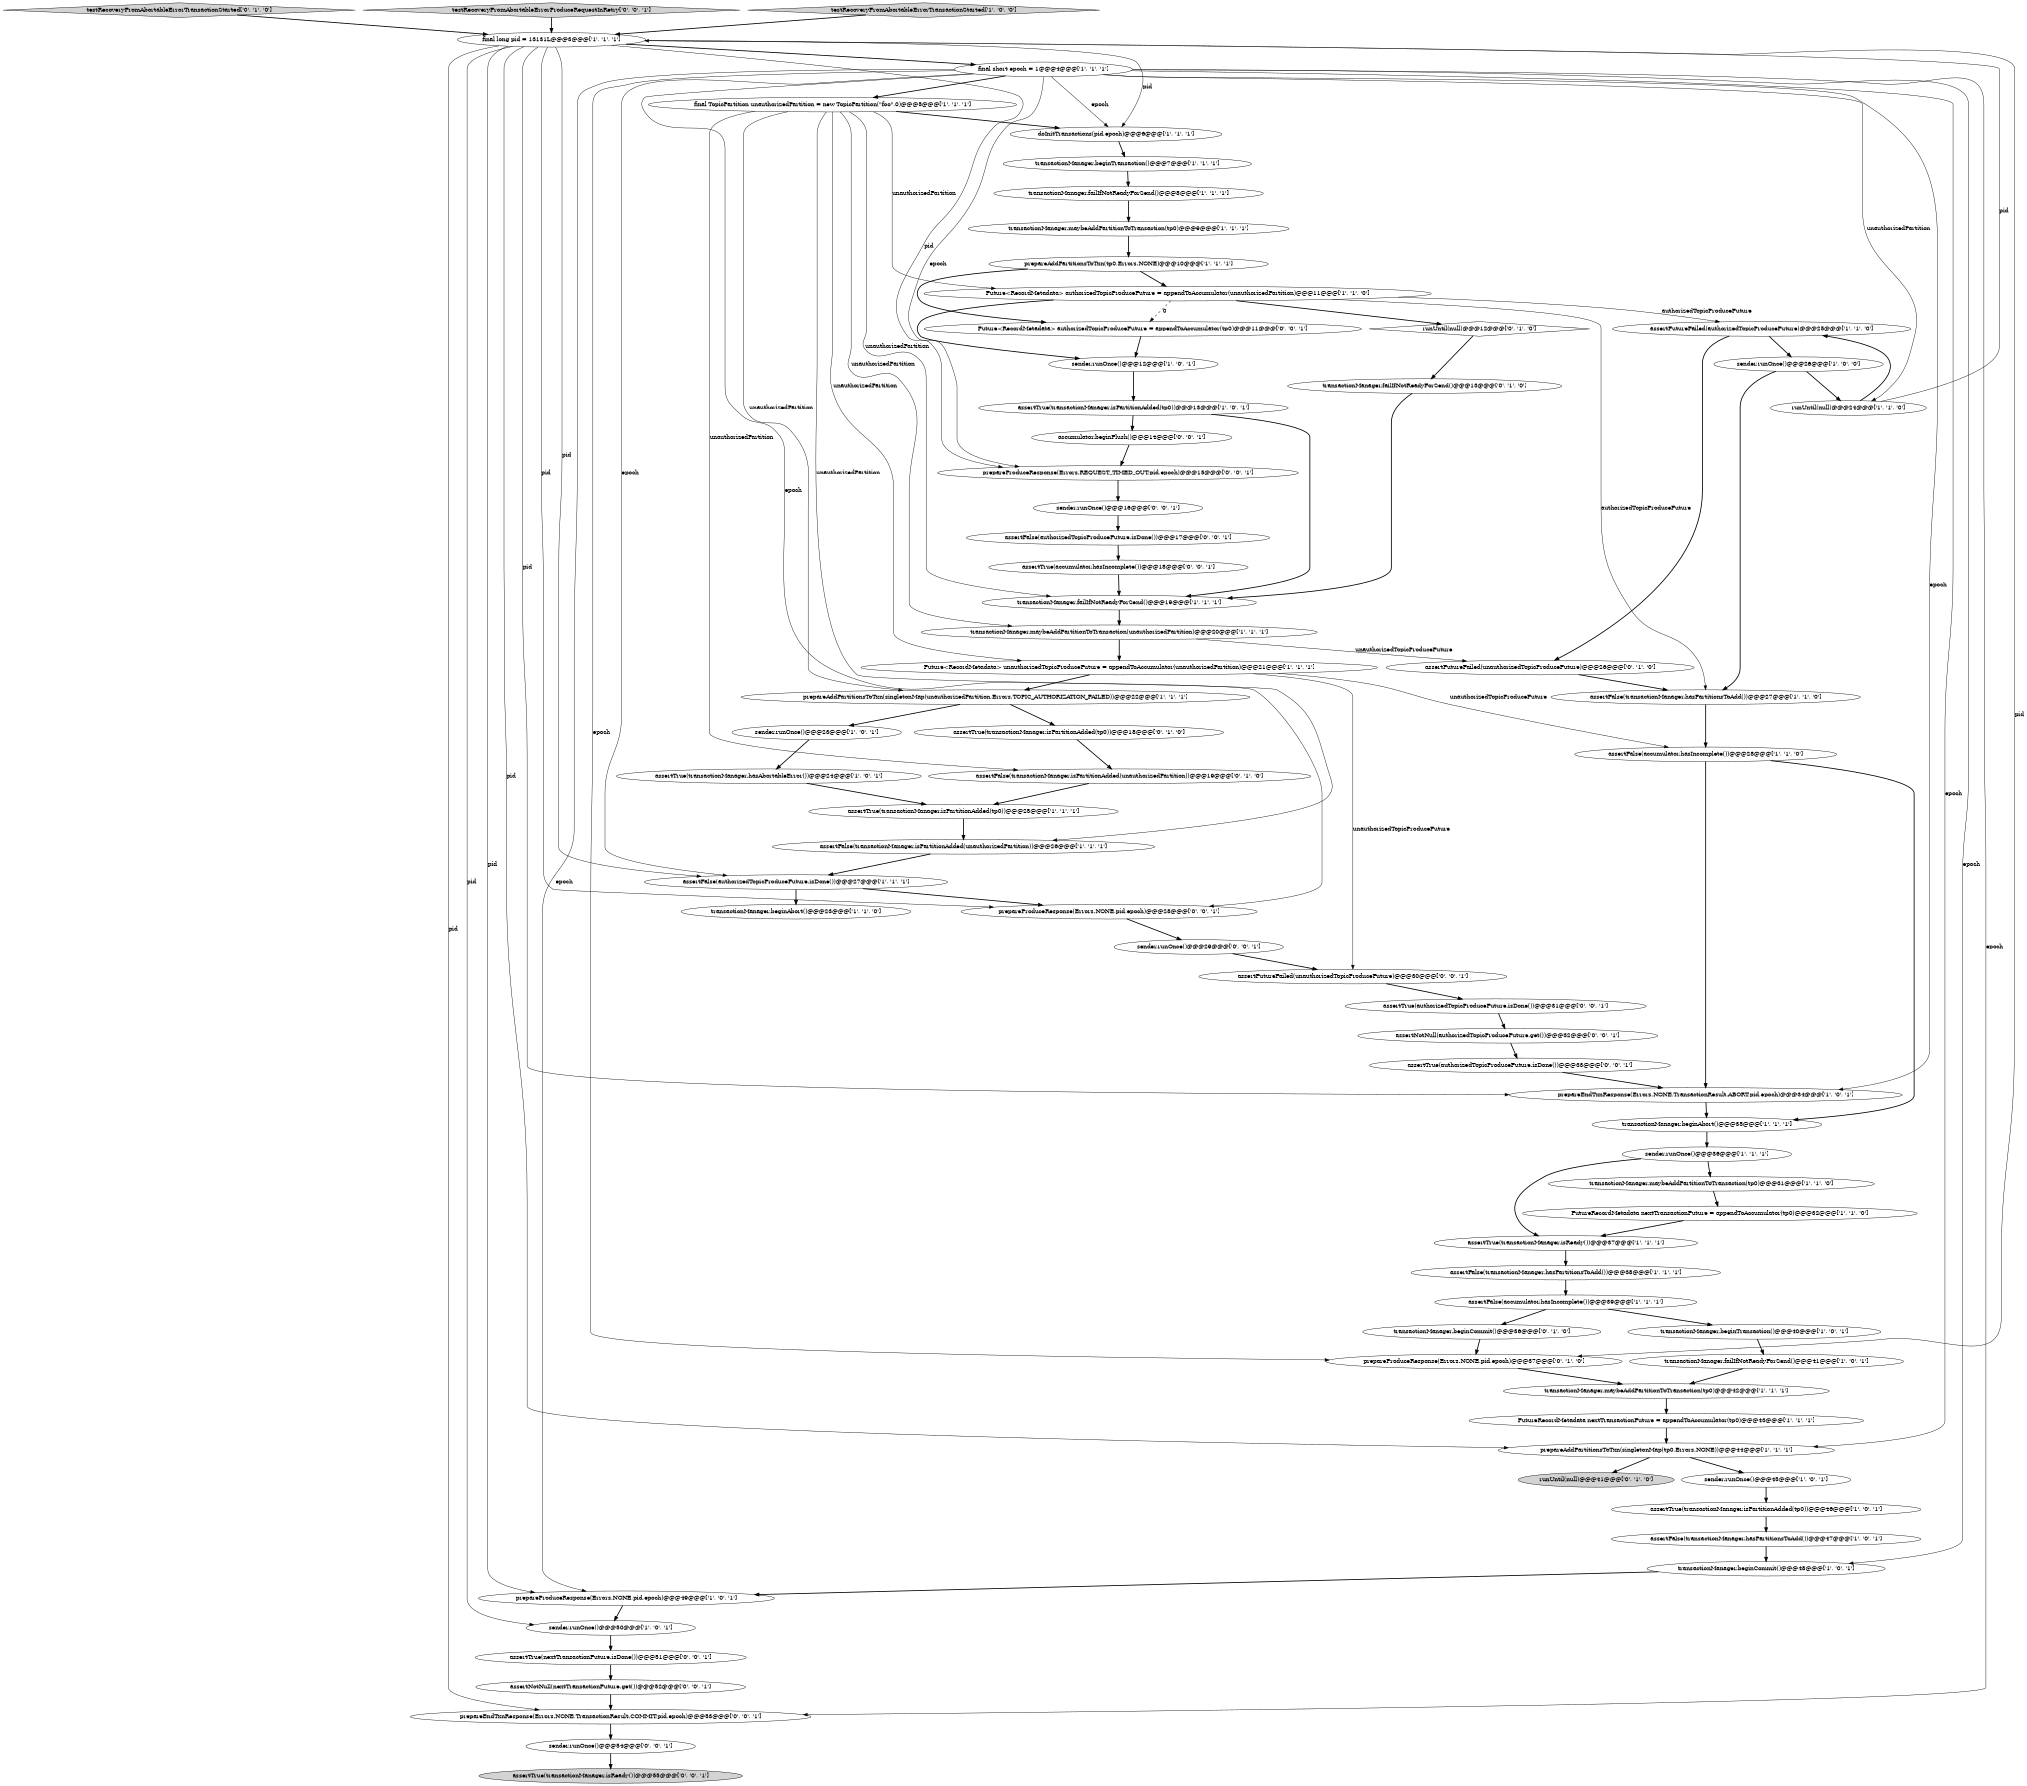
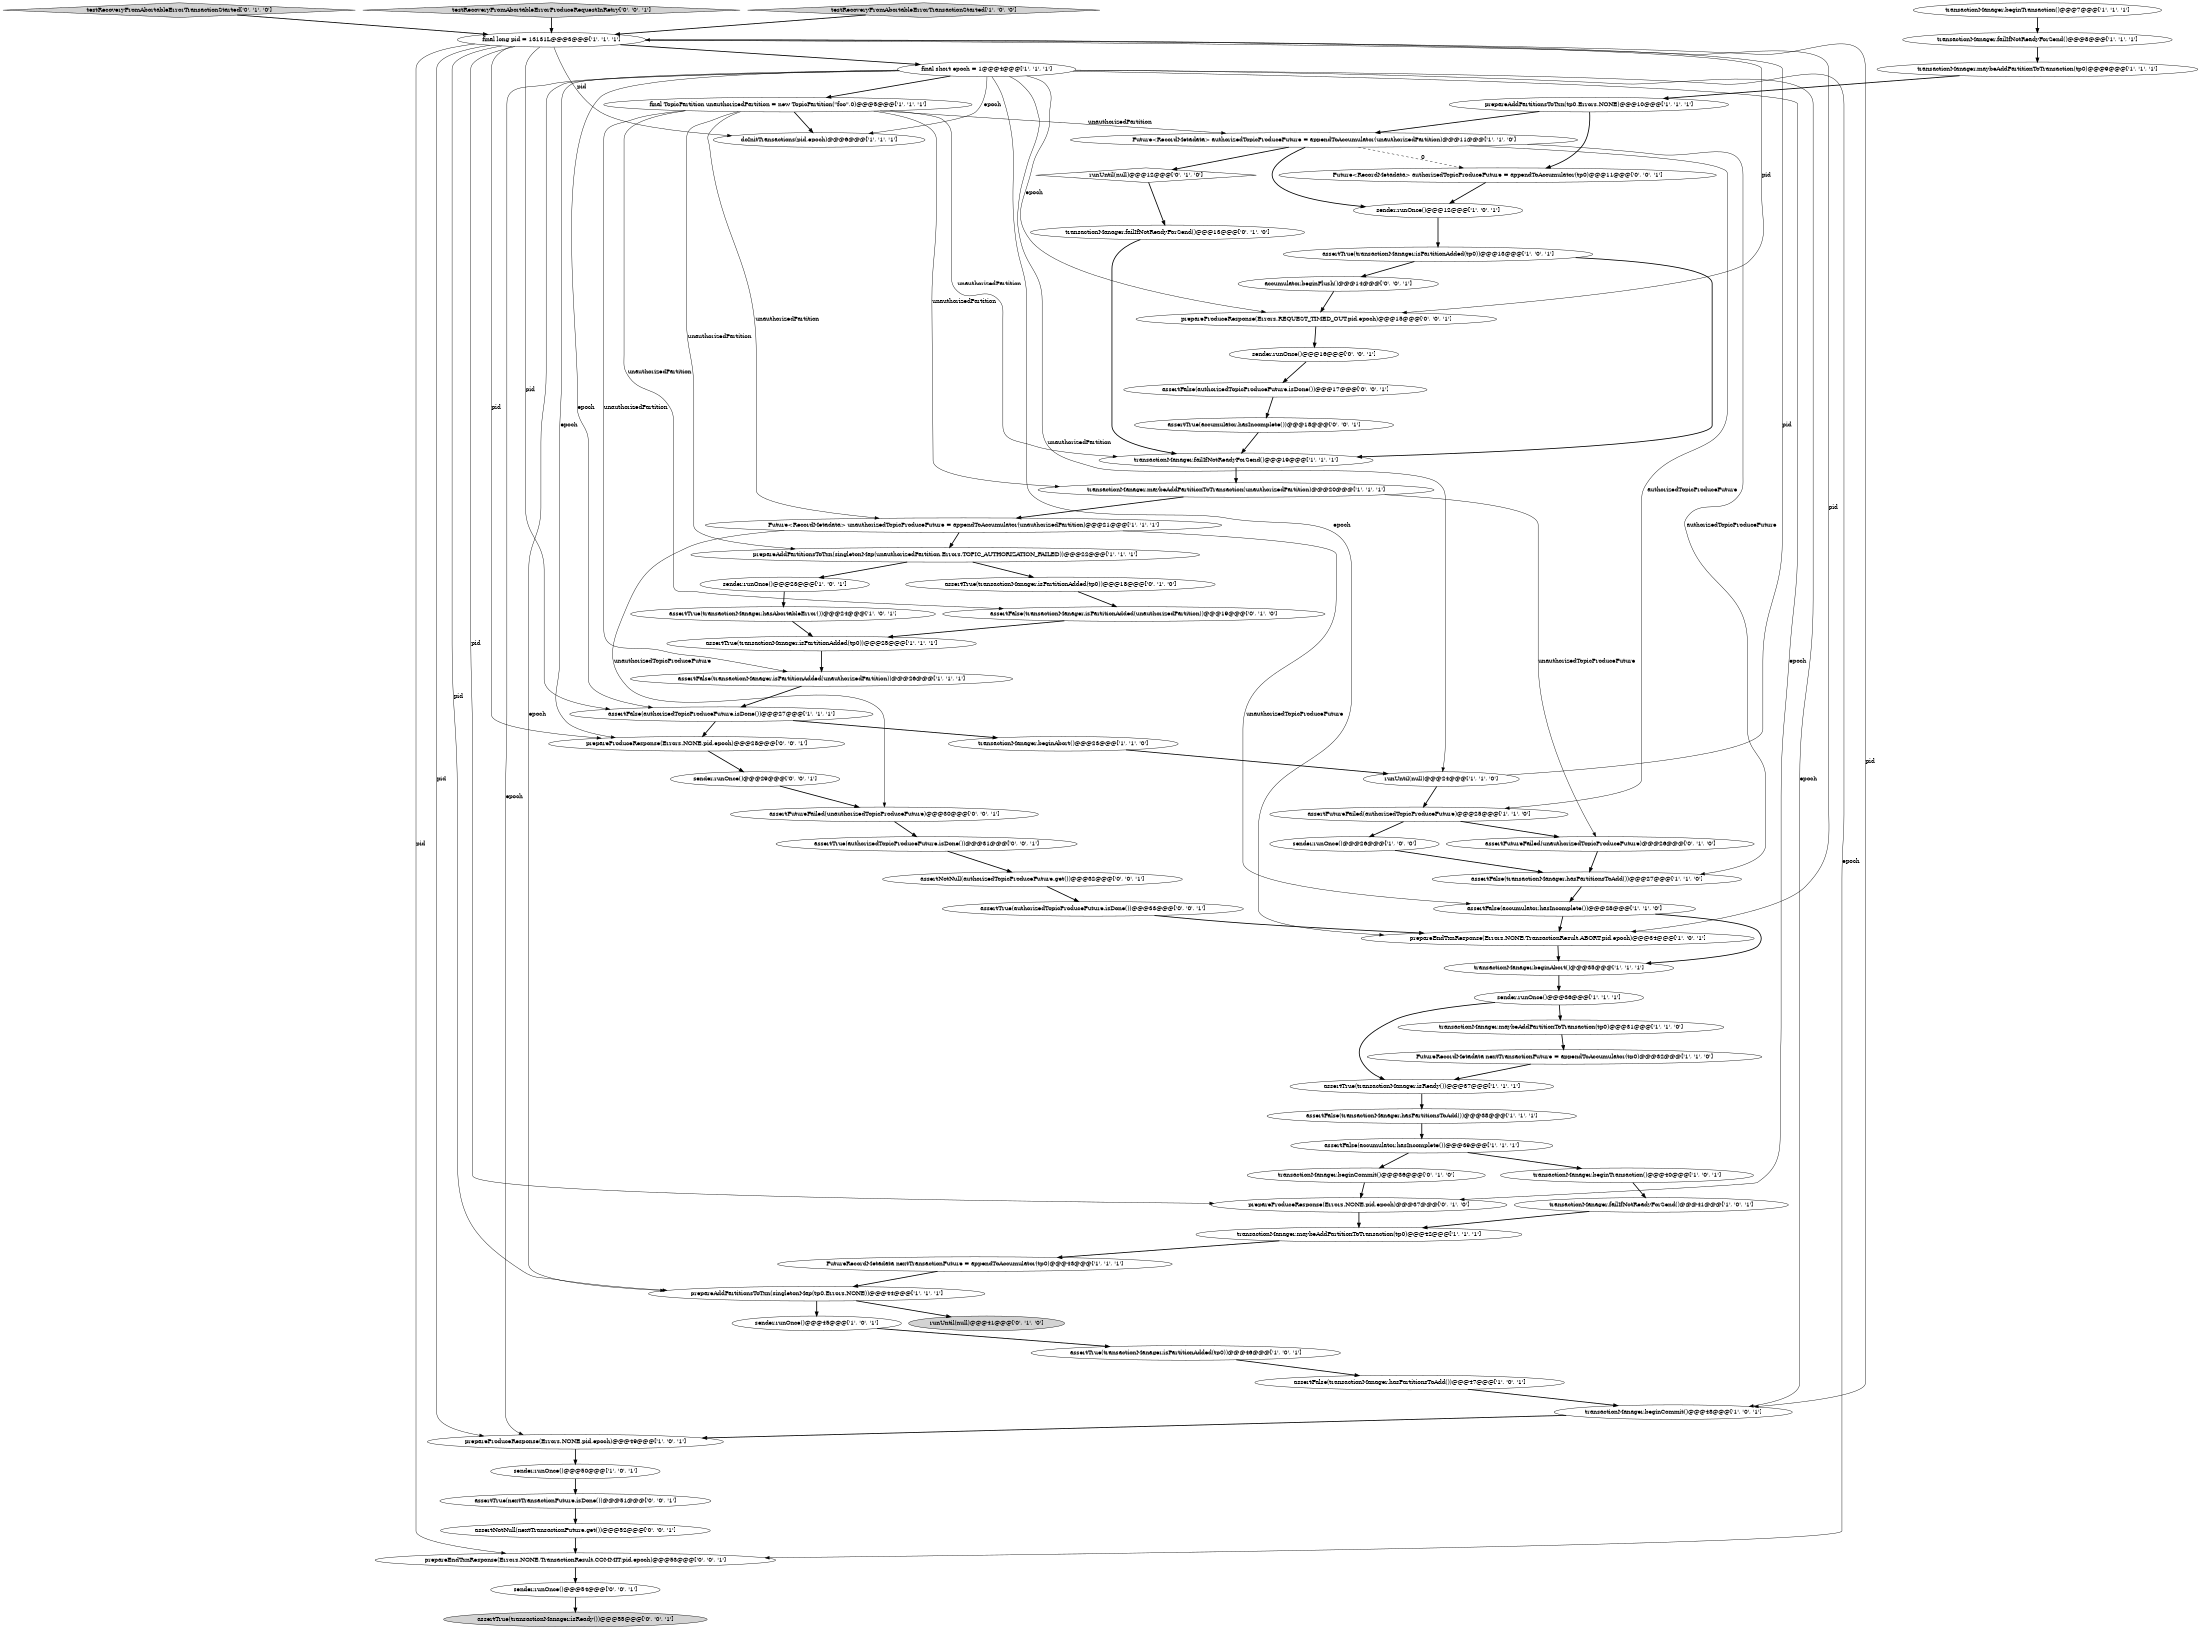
  digraph {
    node [fillcolor=white shape=ellipse style=filled]
    edge [style=bold]
    n1 [label="transactionManager.failIfNotReadyForSend()@@@41@@@['1', '0', '1']"]
    n2 [label="transactionManager.maybeAddPartitionToTransaction(tp0)@@@42@@@['1', '1', '1']"]
    n3 [label="FutureRecordMetadata nextTransactionFuture = appendToAccumulator(tp0)@@@43@@@['1', '1', '1']"]
    n4 [label="prepareProduceResponse(Errors.NONE,pid,epoch)@@@37@@@['0', '1', '0']"]
    n5 [label="Future<RecordMetadata> unauthorizedTopicProduceFuture = appendToAccumulator(unauthorizedPartition)@@@21@@@['1', '1', '1']"]
    n6 [label="prepareAddPartitionsToTxn(singletonMap(unauthorizedPartition,Errors.TOPIC_AUTHORIZATION_FAILED))@@@22@@@['1', '1', '1']"]
    n7 [label="assertFalse(accumulator.hasIncomplete())@@@28@@@['1', '1', '0']"]
    n8 [label="assertFutureFailed(unauthorizedTopicProduceFuture)@@@30@@@['0', '0', '1']"]
    n9 [label="assertTrue(transactionManager.isPartitionAdded(tp0))@@@18@@@['0', '1', '0']"]
    n10 [label="sender.runOnce()@@@23@@@['1', '0', '1']"]
    n11 [label="prepareEndTxnResponse(Errors.NONE,TransactionResult.ABORT,pid,epoch)@@@34@@@['1', '0', '1']"]
    n12 [label="transactionManager.beginAbort()@@@35@@@['1', '1', '1']"]
    n13 [label="assertTrue(authorizedTopicProduceFuture.isDone())@@@31@@@['0', '0', '1']"]
    n14 [label="assertFalse(transactionManager.isPartitionAdded(unauthorizedPartition))@@@19@@@['0', '1', '0']"]
    n15 [label="assertTrue(transactionManager.isPartitionAdded(tp0))@@@25@@@['1', '1', '1']"]
    n16 [label="prepareProduceResponse(Errors.NONE,pid,epoch)@@@49@@@['1', '0', '1']"]
    n17 [label="sender.runOnce()@@@50@@@['1', '0', '1']"]
    n18 [label="assertTrue(nextTransactionFuture.isDone())@@@51@@@['0', '0', '1']"]
    n19 [label="assertFutureFailed(unauthorizedTopicProduceFuture)@@@26@@@['0', '1', '0']"]
    n20 [label="assertFalse(transactionManager.hasPartitionsToAdd())@@@27@@@['1', '1', '0']"]
    n21 [label="assertTrue(transactionManager.hasAbortableError())@@@24@@@['1', '0', '1']"]
    n22 [label="assertFalse(transactionManager.isPartitionAdded(unauthorizedPartition))@@@26@@@['1', '1', '1']"]
    n23 [label="assertTrue(authorizedTopicProduceFuture.isDone())@@@33@@@['0', '0', '1']"]
    n24 [label="prepareProduceResponse(Errors.NONE,pid,epoch)@@@28@@@['0', '0', '1']"]
    n25 [label="sender.runOnce()@@@29@@@['0', '0', '1']"]
    n26 [label="Future<RecordMetadata> authorizedTopicProduceFuture = appendToAccumulator(tp0)@@@11@@@['0', '0', '1']"]
    n27 [label="sender.runOnce()@@@12@@@['1', '0', '1']"]
    n28 [label="assertTrue(transactionManager.isPartitionAdded(tp0))@@@13@@@['1', '0', '1']"]
    n29 [label="accumulator.beginFlush()@@@14@@@['0', '0', '1']"]
    n30 [label="prepareProduceResponse(Errors.REQUEST_TIMED_OUT,pid,epoch)@@@15@@@['0', '0', '1']"]
    n31 [label="sender.runOnce()@@@16@@@['0', '0', '1']"]
    n32 [label="sender.runOnce()@@@45@@@['1', '0', '1']"]
    n33 [label="assertTrue(transactionManager.isPartitionAdded(tp0))@@@46@@@['1', '0', '1']"]
    n34 [label="assertFalse(transactionManager.hasPartitionsToAdd())@@@47@@@['1', '0', '1']"]
    n35 [label="assertTrue(accumulator.hasIncomplete())@@@18@@@['0', '0', '1']"]
    n36 [label="transactionManager.failIfNotReadyForSend()@@@19@@@['1', '1', '1']"]
    n37 [label="transactionManager.maybeAddPartitionToTransaction(unauthorizedPartition)@@@20@@@['1', '1', '1']"]
    n38 [label="prepareAddPartitionsToTxn(singletonMap(tp0,Errors.NONE))@@@44@@@['1', '1', '1']"]
    n39 [fillcolor=lightgray label="runUntil(null)@@@41@@@['0', '1', '0']"]
    n40 [label="doInitTransactions(pid,epoch)@@@6@@@['1', '1', '1']"]
    n41 [label="transactionManager.beginTransaction()@@@7@@@['1', '1', '1']"]
    n42 [label="transactionManager.failIfNotReadyForSend()@@@8@@@['1', '1', '1']"]
    n43 [label="assertNotNull(authorizedTopicProduceFuture.get())@@@32@@@['0', '0', '1']"]
    n44 [label="sender.runOnce()@@@36@@@['1', '1', '1']"]
    n45 [label="assertFutureFailed(authorizedTopicProduceFuture)@@@25@@@['1', '1', '0']"]
    n46 [label="sender.runOnce()@@@26@@@['1', '0', '0']"]
    n47 [label="prepareEndTxnResponse(Errors.NONE,TransactionResult.COMMIT,pid,epoch)@@@53@@@['0', '0', '1']"]
    n48 [label="sender.runOnce()@@@54@@@['0', '0', '1']"]
    n49 [fillcolor=lightgray label="assertTrue(transactionManager.isReady())@@@55@@@['0', '0', '1']"]
    n50 [label="transactionManager.beginCommit()@@@48@@@['1', '0', '1']"]
    n51 [label="transactionManager.failIfNotReadyForSend()@@@13@@@['0', '1', '0']"]
    n52 [label="assertNotNull(nextTransactionFuture.get())@@@52@@@['0', '0', '1']"]
    n53 [label="assertFalse(authorizedTopicProduceFuture.isDone())@@@27@@@['1', '1', '1']"]
    n54 [label="transactionManager.beginAbort()@@@23@@@['1', '1', '0']"]
    n55 [fillcolor=lightgray label="testRecoveryFromAbortableErrorTransactionStarted['0', '1', '0']" shape=diamond]
    n56 [label="final long pid = 13131L@@@3@@@['1', '1', '1']"]
    n57 [label="final short epoch = 1@@@4@@@['1', '1', '1']"]
    n58 [label="assertFalse(authorizedTopicProduceFuture.isDone())@@@17@@@['0', '0', '1']"]
    n59 [label="transactionManager.maybeAddPartitionToTransaction(tp0)@@@31@@@['1', '1', '0']"]
    n60 [label="assertTrue(transactionManager.isReady())@@@37@@@['1', '1', '1']"]
    n61 [label="FutureRecordMetadata nextTransactionFuture = appendToAccumulator(tp0)@@@32@@@['1', '1', '0']"]
    n62 [label="assertFalse(transactionManager.hasPartitionsToAdd())@@@38@@@['1', '1', '1']"]
    n63 [label="transactionManager.maybeAddPartitionToTransaction(tp0)@@@9@@@['1', '1', '1']"]
    n64 [label="assertFalse(accumulator.hasIncomplete())@@@39@@@['1', '1', '1']"]
    n65 [label="transactionManager.beginCommit()@@@36@@@['0', '1', '0']"]
    n66 [label="transactionManager.beginTransaction()@@@40@@@['1', '0', '1']"]
    n67 [fillcolor=lightgray label="testRecoveryFromAbortableErrorProduceRequestInRetry['0', '0', '1']" shape=diamond]
    n68 [label="prepareAddPartitionsToTxn(tp0,Errors.NONE)@@@10@@@['1', '1', '1']"]
    n69 [label="runUntil(null)@@@24@@@['1', '1', '0']"]
    n70 [fillcolor=lightgray label="testRecoveryFromAbortableErrorTransactionStarted['1', '0', '0']" shape=diamond]
    n71 [label="Future<RecordMetadata> authorizedTopicProduceFuture = appendToAccumulator(unauthorizedPartition)@@@11@@@['1', '1', '0']"]
    n72 [label="runUntil(null)@@@12@@@['0', '1', '0']" shape=diamond]
    n73 [label="final TopicPartition unauthorizedPartition = new TopicPartition(\"foo\",0)@@@5@@@['1', '1', '1']"]
    n1 -> n2
    n2 -> n3
    n3 -> n38
    n4 -> n2
    n5 -> n6
    n5 -> n7 [label=unauthorizedTopicProduceFuture style=solid]
    n5 -> n8 [label=unauthorizedTopicProduceFuture style=solid]
    n6 -> n9
    n6 -> n10
    n7 -> n11
    n7 -> n12
    n8 -> n13
    n9 -> n14
    n10 -> n21
    n11 -> n12
    n12 -> n44
    n13 -> n43
    n14 -> n15
    n15 -> n22
    n16 -> n17
    n17 -> n18
    n18 -> n52
    n19 -> n20
    n20 -> n7
    n21 -> n15
    n22 -> n53
    n23 -> n11
    n24 -> n25
    n25 -> n8
    n26 -> n27
    n27 -> n28
    n28 -> n29
    n28 -> n36
    n29 -> n30
    n30 -> n31
    n31 -> n58
    n32 -> n33
    n33 -> n34
    n34 -> n50
    n35 -> n36
    n36 -> n37
    n37 -> n5
    n37 -> n19 [label=unauthorizedTopicProduceFuture style=solid]
    n38 -> n32
    n38 -> n39
-   n40 -> n41
    n41 -> n42
    n42 -> n63
    n43 -> n23
    n44 -> n59
    n44 -> n60
    n45 -> n19
    n45 -> n46
    n46 -> n20
    n47 -> n48
    n48 -> n49
    n50 -> n16
    n51 -> n36
    n52 -> n47
    n53 -> n24
    n53 -> n54
-   n46 -> n69
+   n54 -> n69
    n55 -> n56
    n56 -> n4 [label=pid style=solid]
    n56 -> n11 [label=pid style=solid]
    n56 -> n16 [label=pid style=solid]
    n56 -> n24 [label=pid style=solid]
    n56 -> n30 [label=pid style=solid]
    n56 -> n38 [label=pid style=solid]
    n56 -> n40 [label=pid style=solid]
    n56 -> n47 [label=pid style=solid]
-   n56 -> n17 [label=pid style=solid]
+   n56 -> n50 [label=pid style=solid]
    n56 -> n53 [label=pid style=solid]
    n56 -> n57
    n57 -> n4 [label=epoch style=solid]
    n57 -> n11 [label=epoch style=solid]
    n57 -> n16 [label=epoch style=solid]
    n57 -> n24 [label=epoch style=solid]
    n57 -> n30 [label=epoch style=solid]
    n57 -> n38 [label=epoch style=solid]
    n57 -> n40 [label=epoch style=solid]
    n57 -> n47 [label=epoch style=solid]
    n57 -> n50 [label=epoch style=solid]
    n57 -> n53 [label=epoch style=solid]
    n57 -> n69 [label=unauthorizedPartition style=solid]
    n57 -> n73
    n58 -> n35
    n59 -> n61
    n60 -> n62
    n61 -> n60
    n62 -> n64
    n63 -> n68
    n64 -> n65
    n64 -> n66
    n65 -> n4
    n66 -> n1
    n67 -> n56
    n68 -> n26
    n68 -> n71
    n69 -> n45
    n69 -> n56 [label=pid style=solid]
    n70 -> n56
    n71 -> n20 [label=authorizedTopicProduceFuture style=solid]
    n71 -> n26 [label=0 style=dashed]
    n71 -> n27
    n71 -> n45 [label=authorizedTopicProduceFuture style=solid]
    n71 -> n72
    n72 -> n51
    n73 -> n5 [label=unauthorizedPartition style=solid]
    n73 -> n6 [label=unauthorizedPartition style=solid]
    n73 -> n14 [label=unauthorizedPartition style=solid]
    n73 -> n22 [label=unauthorizedPartition style=solid]
    n73 -> n36 [label=unauthorizedPartition style=solid]
    n73 -> n37 [label=unauthorizedPartition style=solid]
    n73 -> n40
    n73 -> n71 [label=unauthorizedPartition style=solid]
  }
